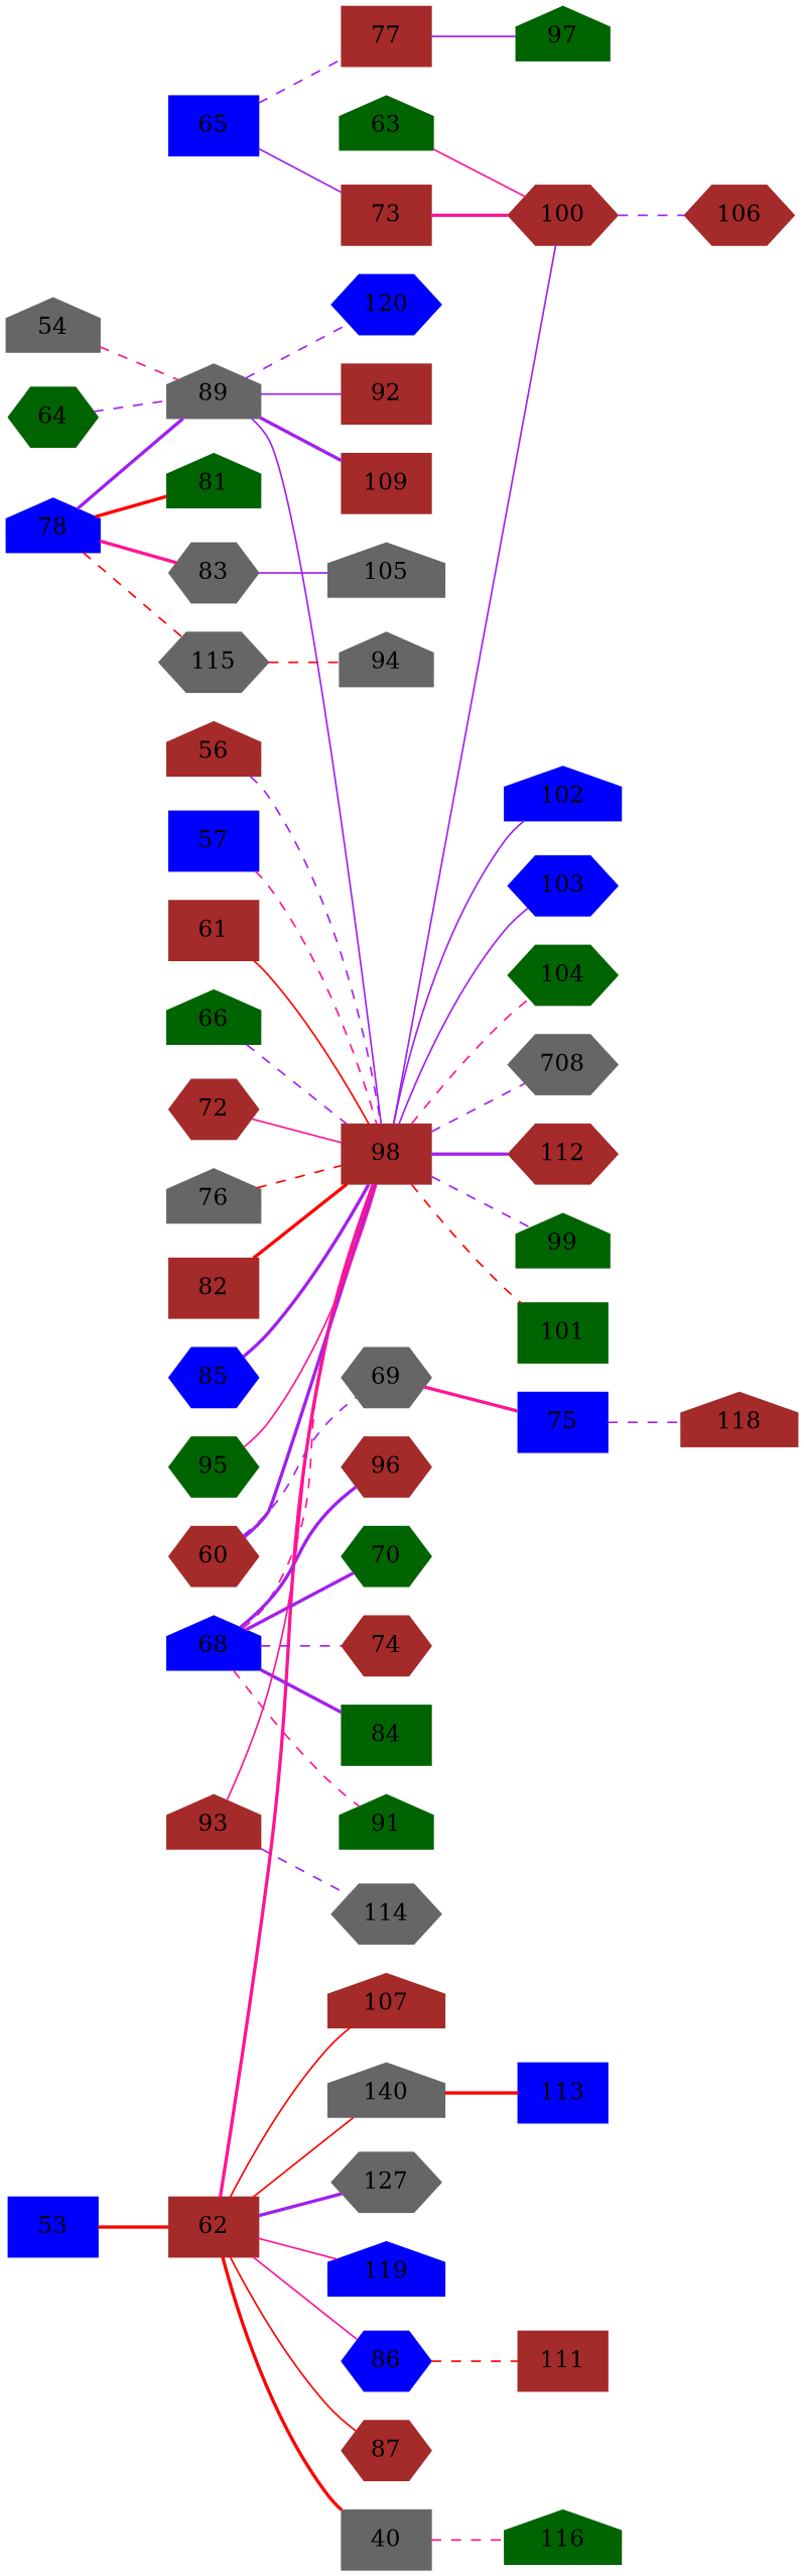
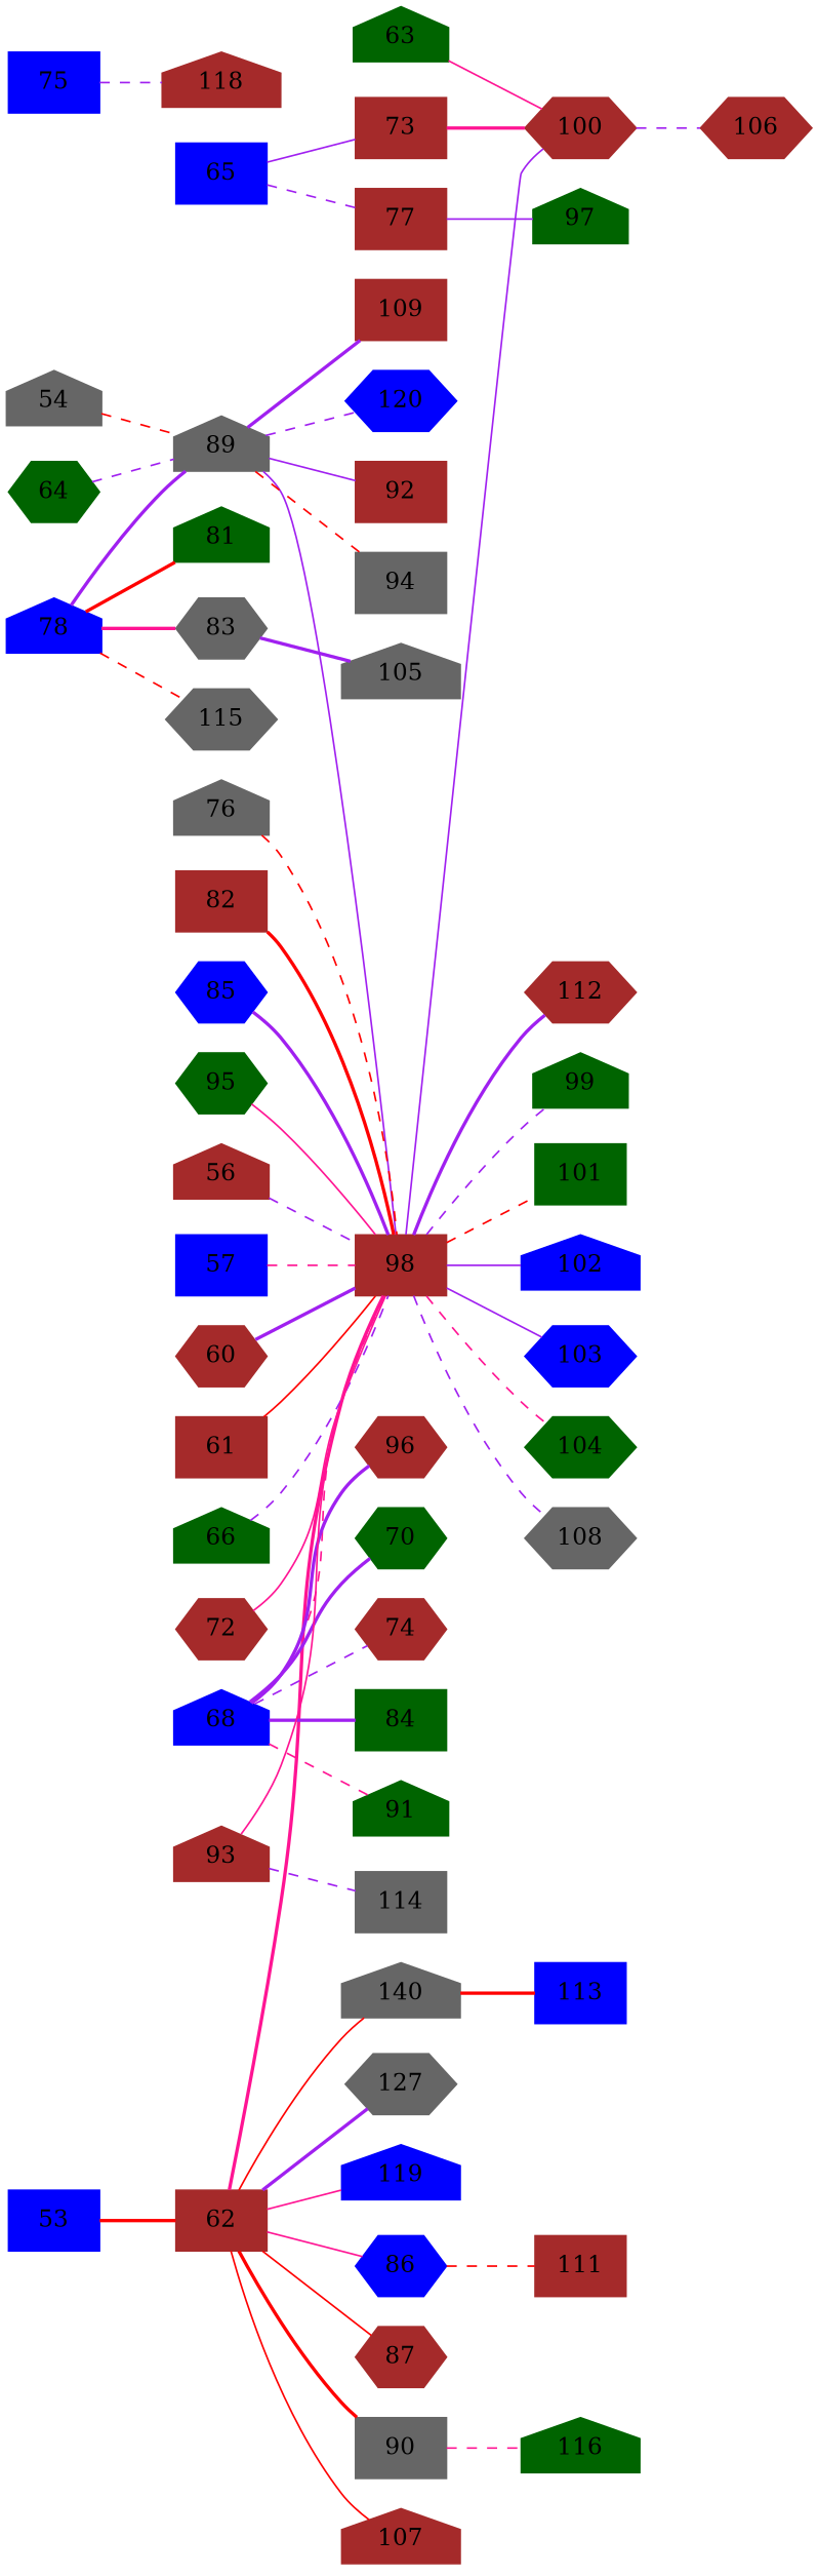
  graph {
    rankdir=LR
    node [color=brown shape=hexagon style=filled]
    edge [color=purple style=dashed]
    62 [shape=box super="+51"]
    98 [shape=box super="+34+67+39+79+48+58+45"]
    86 [color=blue]
    87
-   90 [color=gray40 shape=box super="+38" label=40]
+   90 [color=gray40 shape=box super="+38"]
    107 [shape=house]
    n7 [color=gray40 label=140 shape=house]
    n8 [color=gray40 label=127]
    119 [color=blue shape=house]
    53 [color=blue shape=box]
    89 [color=gray40 shape=house super="+88+71+80+18"]
    92 [shape=box]
-   94 [color=gray40 shape=house]
+   94 [color=gray40 shape=box]
    109 [shape=box]
    120 [color=blue]
    54 [color=gray40 shape=house]
    100 [super="+16+47"]
    99 [color=darkgreen shape=house]
    101 [color=darkgreen shape=box]
    102 [color=blue shape=house]
    103 [color=blue]
    104 [color=darkgreen]
-   108 [color=gray40 label=708]
+   108 [color=gray40]
    112 [super="+46"]
    56 [shape=house]
    57 [color=blue shape=box]
    60
-   69 [color=gray40]
    75 [color=blue shape=box]
    61 [shape=box]
    111 [shape=box]
    116 [color=darkgreen shape=house]
    113 [color=blue shape=box]
    106
    63 [color=darkgreen shape=house]
    64 [color=darkgreen]
    73 [shape=box super="+36"]
    65 [color=blue shape=box]
    77 [shape=box]
    97 [color=darkgreen shape=house]
    66 [color=darkgreen shape=house]
    68 [color=blue shape=house super="+43+32+30+29+35+40"]
    70 [color=darkgreen]
    74
    84 [color=darkgreen shape=box]
    91 [color=darkgreen shape=house]
    96
    118 [shape=house]
    72
    76 [color=gray40 shape=house]
    78 [color=blue shape=house super="+8+14+15"]
    81 [color=darkgreen shape=house]
    83 [color=gray40 super="+28"]
    115 [color=gray40]
    105 [color=gray40 shape=house]
    82 [shape=box]
    85 [color=blue]
    93 [shape=house]
-   114 [color=gray40]
+   114 [color=gray40 shape=box]
    95 [color=darkgreen]
    62 -- 98 [color=deeppink style=bold]
    62 -- 86 [color=deeppink style=solid]
    62 -- 87 [color=red style=solid]
    62 -- 90 [color=red style=bold]
    62 -- 107 [color=red style=solid]
    62 -- n7 [color=red style=solid]
    62 -- n8 [style=bold]
    62 -- 119 [color=deeppink style=solid]
    98 -- 100 [style=solid]
    98 -- 99
    98 -- 101 [color=red]
    98 -- 102 [style=solid]
    98 -- 103 [style=solid]
    98 -- 104 [color=deeppink]
    98 -- 108
    98 -- 112 [style=bold]
    86 -- 111 [color=red]
    90 -- 116 [color=deeppink]
    n7 -- 113 [color=red style=bold]
    53 -- 62 [color=red style=bold]
    89 -- 98 [style=solid]
    89 -- 92 [style=solid]
-   115 -- 94 [color=red]
+   89 -- 94 [color=red]
    89 -- 109 [style=bold]
    89 -- 120
-   54 -- 89 [color=deeppink]
+   54 -- 89 [color=red]
    100 -- 106
    56 -- 98
    57 -- 98 [color=deeppink]
    60 -- 98 [style=bold]
-   60 -- 69
-   69 -- 75 [color=deeppink style=bold]
    75 -- 118
    61 -- 98 [color=red style=solid]
    63 -- 100 [color=deeppink style=solid]
    64 -- 89
    73 -- 100 [color=deeppink style=bold]
    65 -- 73 [style=solid]
    65 -- 77
    77 -- 97 [style=solid]
    66 -- 98
    68 -- 98 [color=deeppink]
    68 -- 70 [style=bold]
    68 -- 74
    68 -- 84 [style=bold]
    68 -- 91 [color=deeppink]
    68 -- 96 [style=bold]
    72 -- 98 [color=deeppink style=solid]
    76 -- 98 [color=red]
    78 -- 89 [style=bold]
    78 -- 81 [color=red style=bold]
    78 -- 83 [color=deeppink style=bold]
    78 -- 115 [color=red]
-   83 -- 105 [style=solid]
+   83 -- 105 [style=bold]
    82 -- 98 [color=red style=bold]
    85 -- 98 [style=bold]
    93 -- 98 [color=deeppink style=solid]
    93 -- 114
    95 -- 98 [color=deeppink style=solid]
  }
